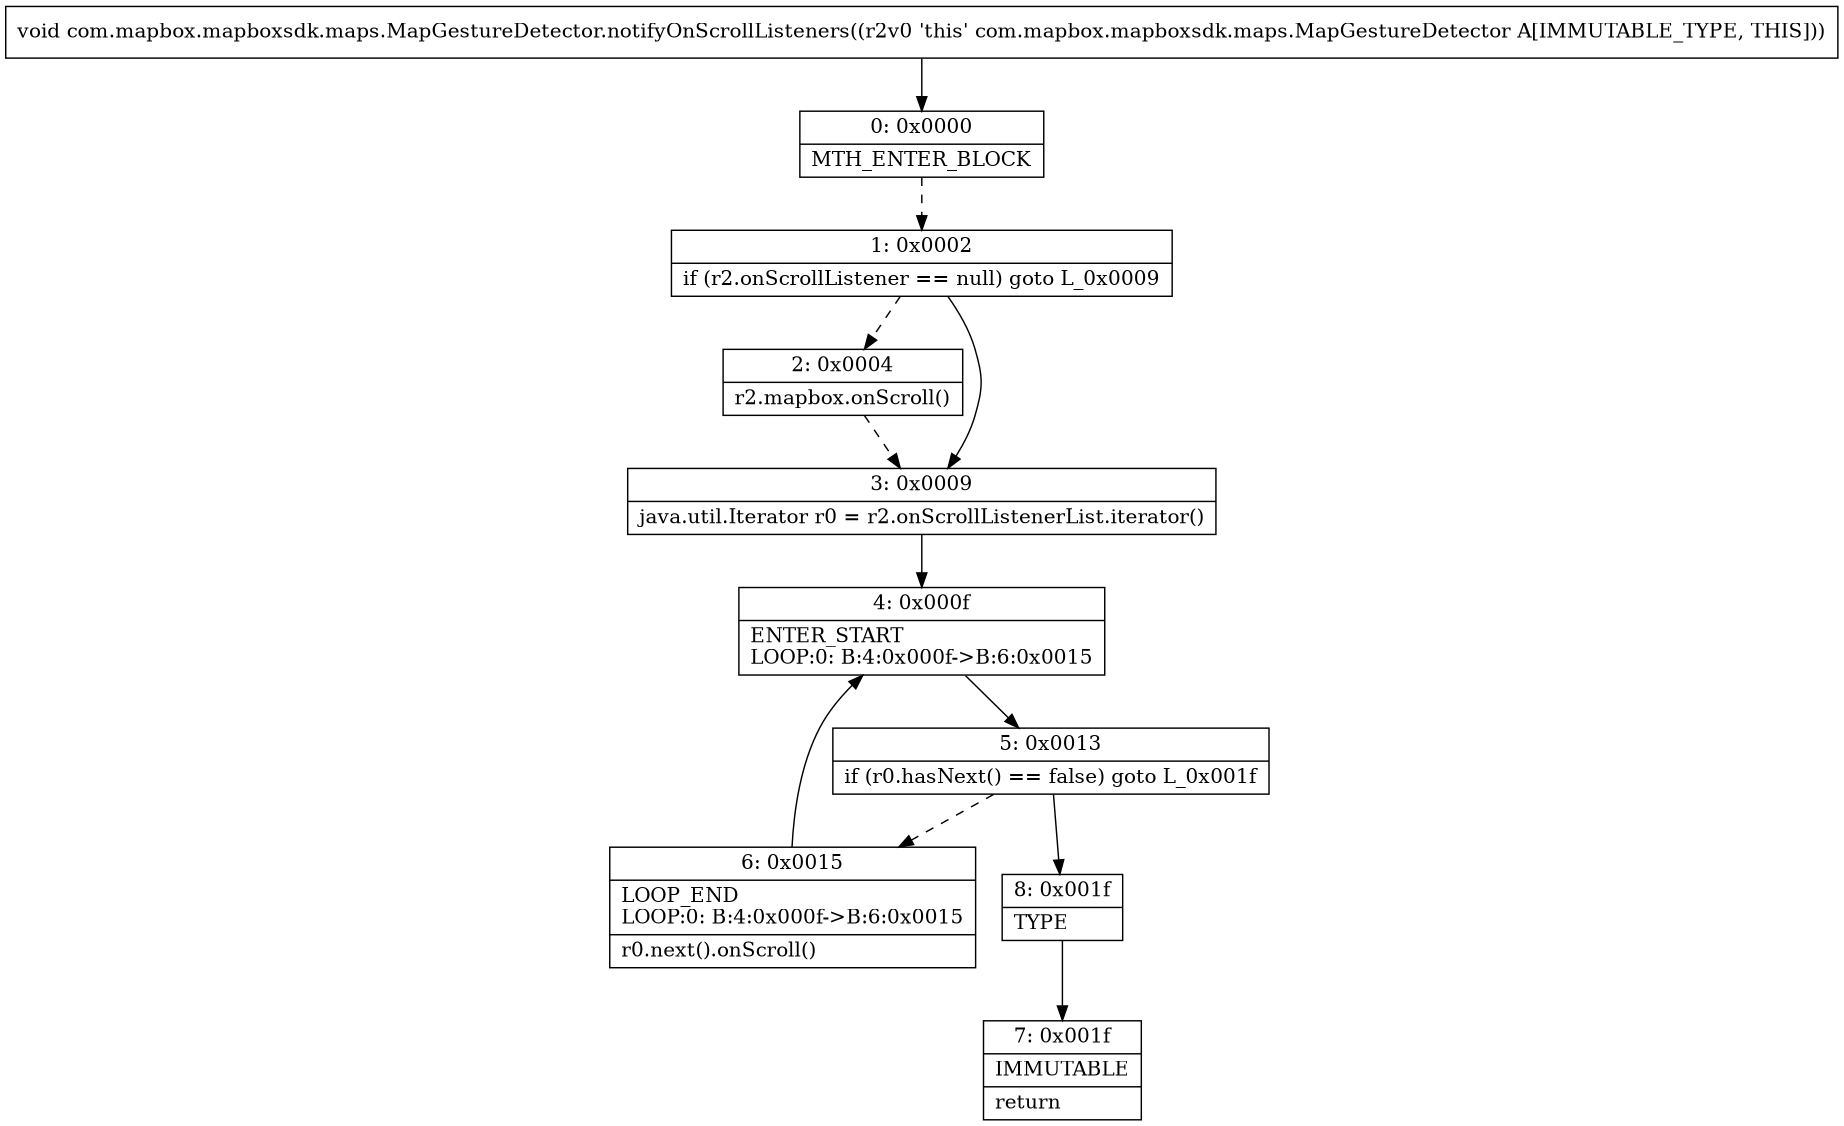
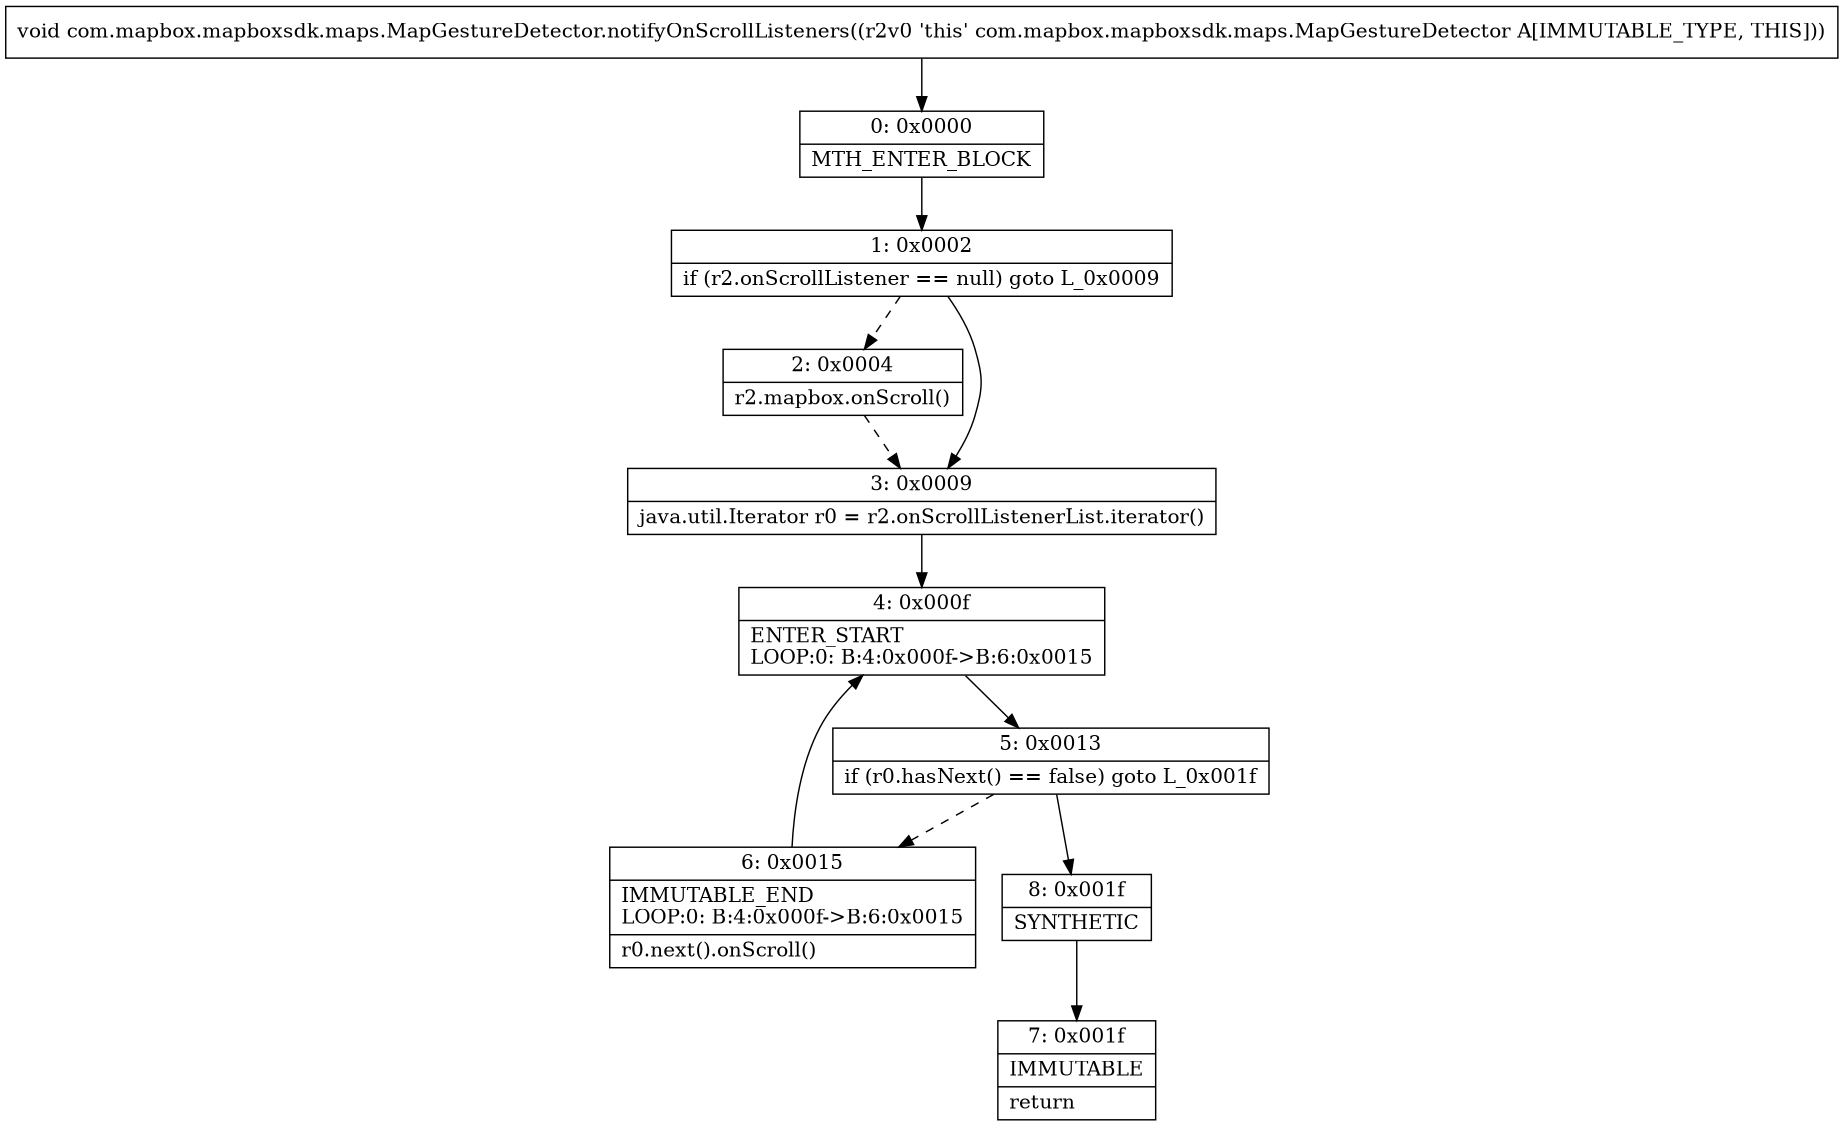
  digraph {
    node [shape=record]
    n1 [label="{0\:\ 0x0000|MTH_ENTER_BLOCK\l}"]
    n2 [label="{1\:\ 0x0002|if (r2.onScrollListener == null) goto L_0x0009\l}"]
    n3 [label="{2\:\ 0x0004|r2.mapbox.onScroll()\l}"]
    n4 [label="{3\:\ 0x0009|java.util.Iterator r0 = r2.onScrollListenerList.iterator()\l}"]
    n5 [label="{4\:\ 0x000f|ENTER_START\lLOOP:0: B:4:0x000f\-\>B:6:0x0015\l}"]
    n6 [label="{5\:\ 0x0013|if (r0.hasNext() == false) goto L_0x001f\l}"]
-   n7 [label="{6\:\ 0x0015|LOOP_END\lLOOP:0: B:4:0x000f\-\>B:6:0x0015\l|r0.next().onScroll()\l}"]
-   n8 [label="{8\:\ 0x001f|TYPE\l}"]
+   n7 [label="{6\:\ 0x0015|IMMUTABLE_END\lLOOP:0: B:4:0x000f\-\>B:6:0x0015\l|r0.next().onScroll()\l}"]
+   n8 [label="{8\:\ 0x001f|SYNTHETIC\l}"]
    n9 [label="{7\:\ 0x001f|IMMUTABLE\l|return\l}"]
    n10 [label="{void com.mapbox.mapboxsdk.maps.MapGestureDetector.notifyOnScrollListeners((r2v0 'this' com.mapbox.mapboxsdk.maps.MapGestureDetector A[IMMUTABLE_TYPE, THIS])) }"]
-   n1 -> n2 [style=dashed]
+   n1 -> n2
    n2 -> n3 [style=dashed]
    n2 -> n4
    n3 -> n4 [style=dashed]
    n4 -> n5
    n5 -> n6
    n6 -> n7 [style=dashed]
    n6 -> n8
    n7 -> n5
    n8 -> n9
    n10 -> n1
  }
